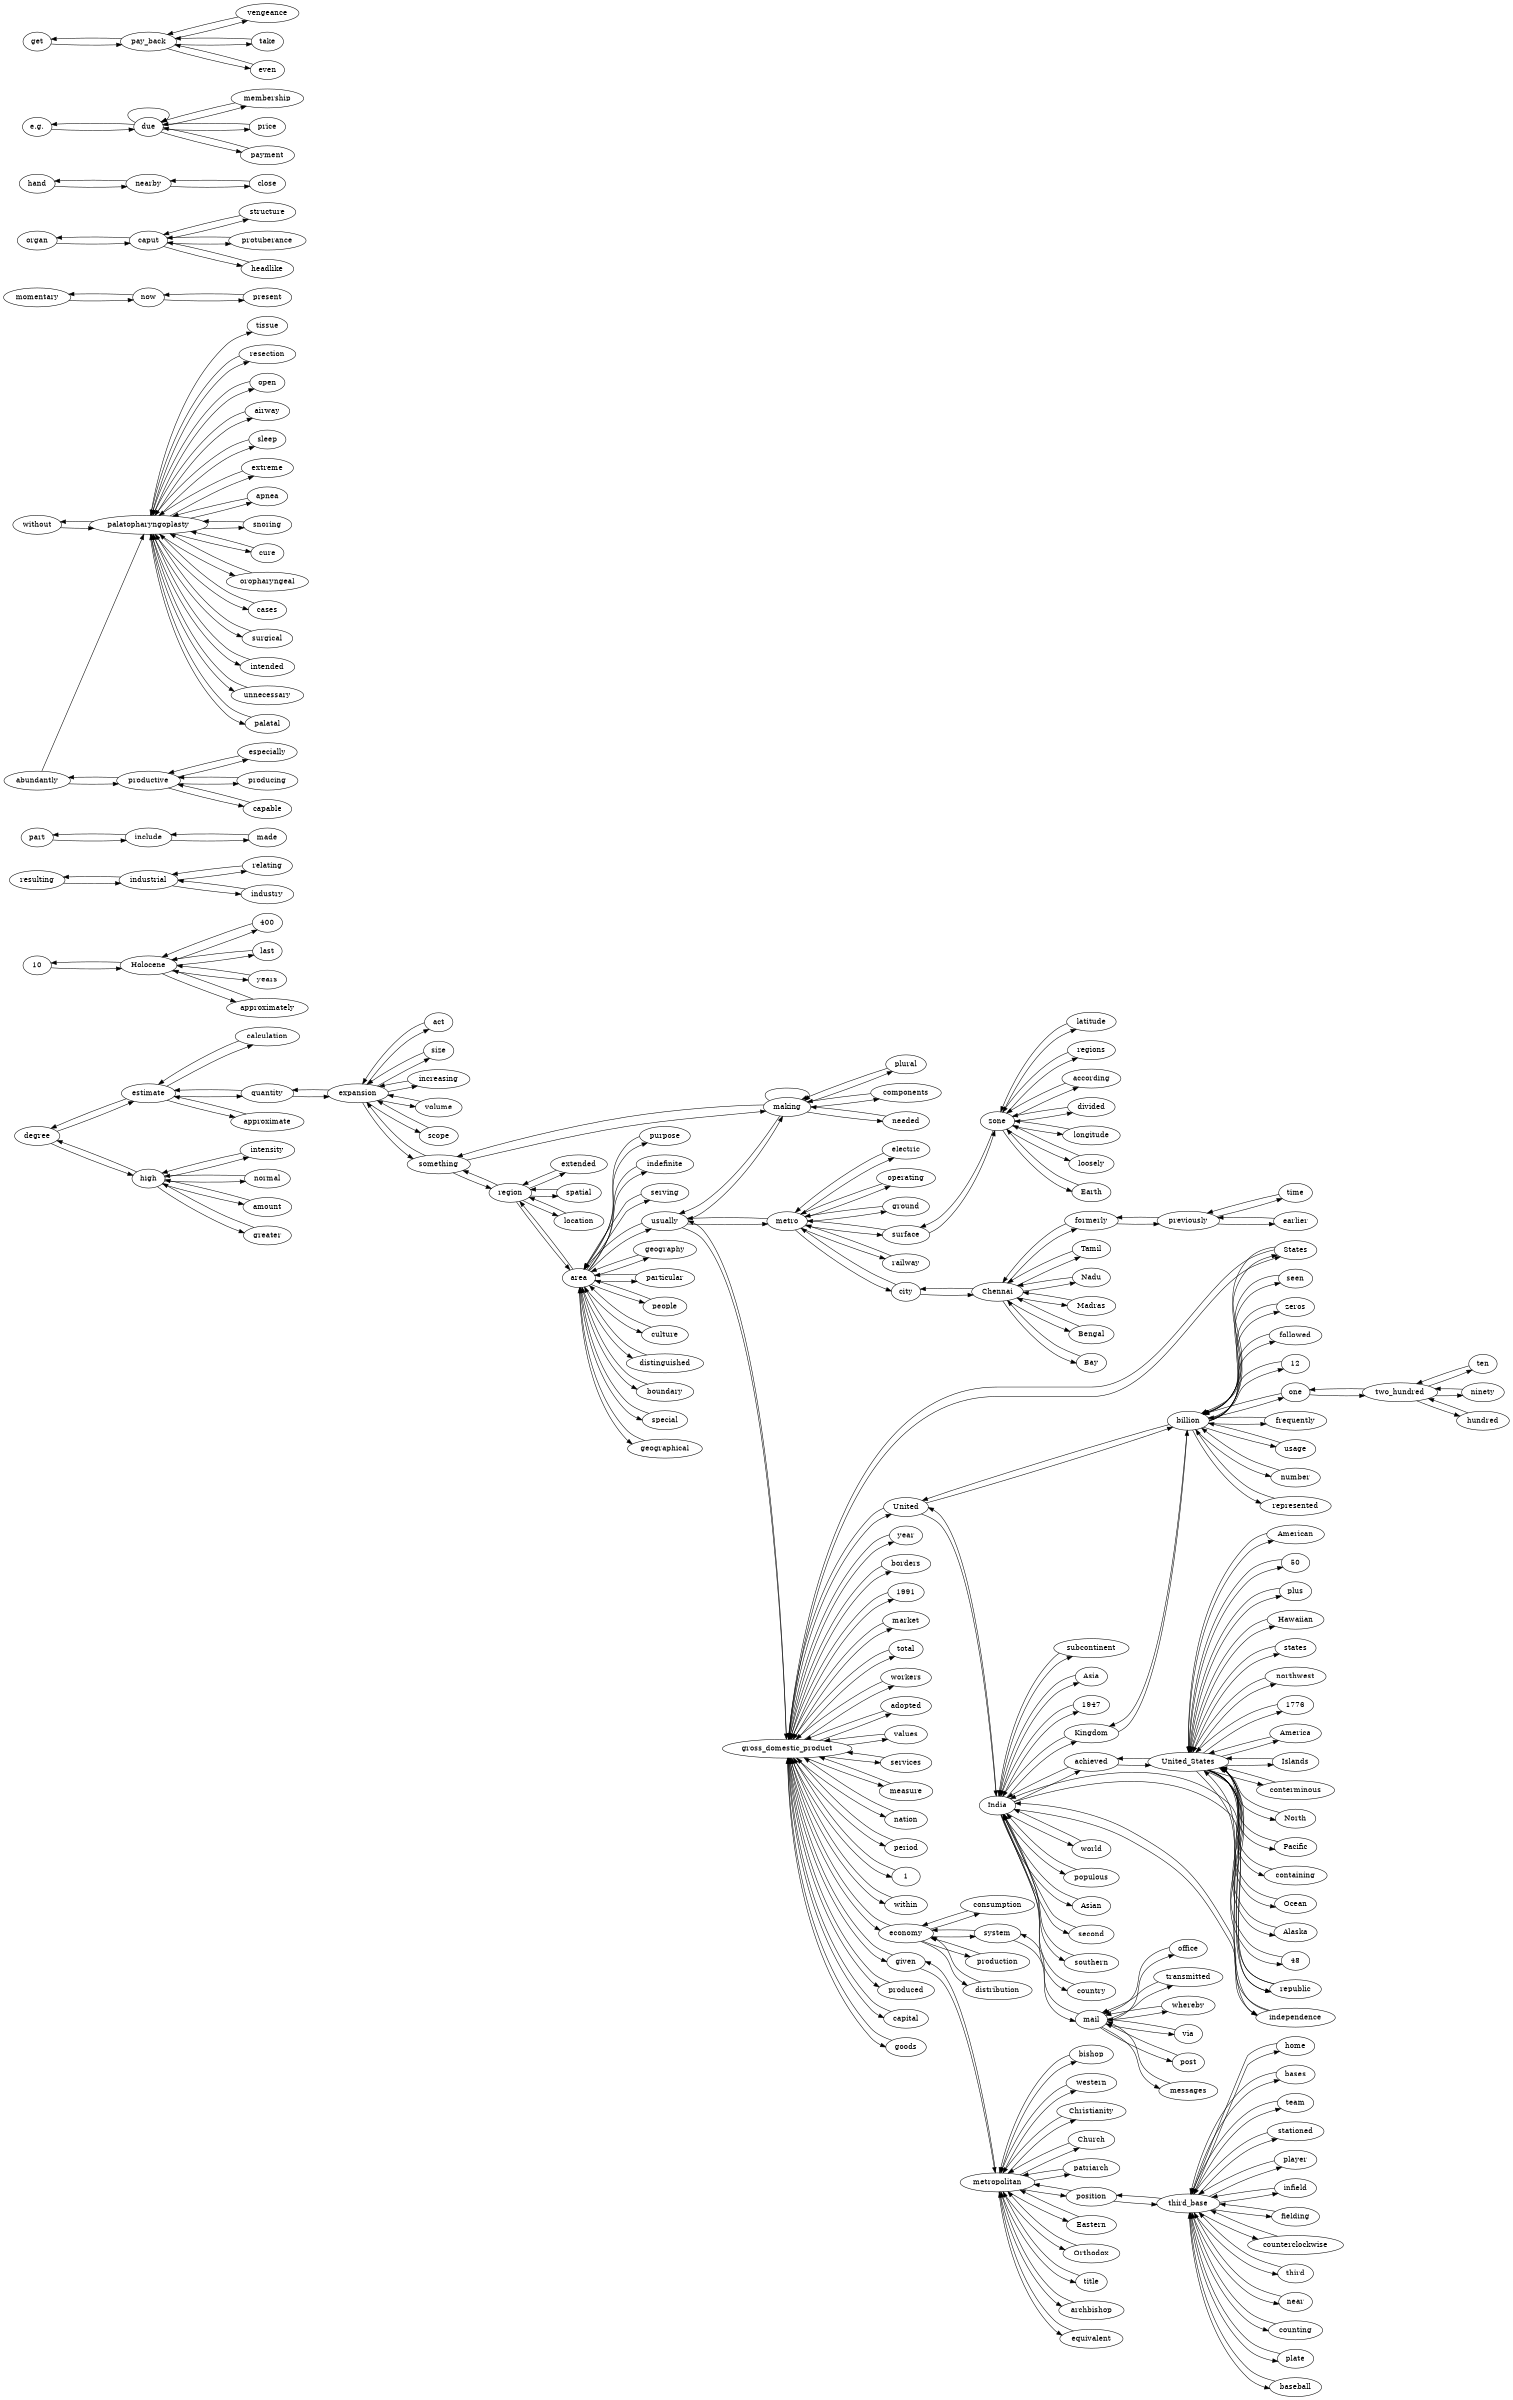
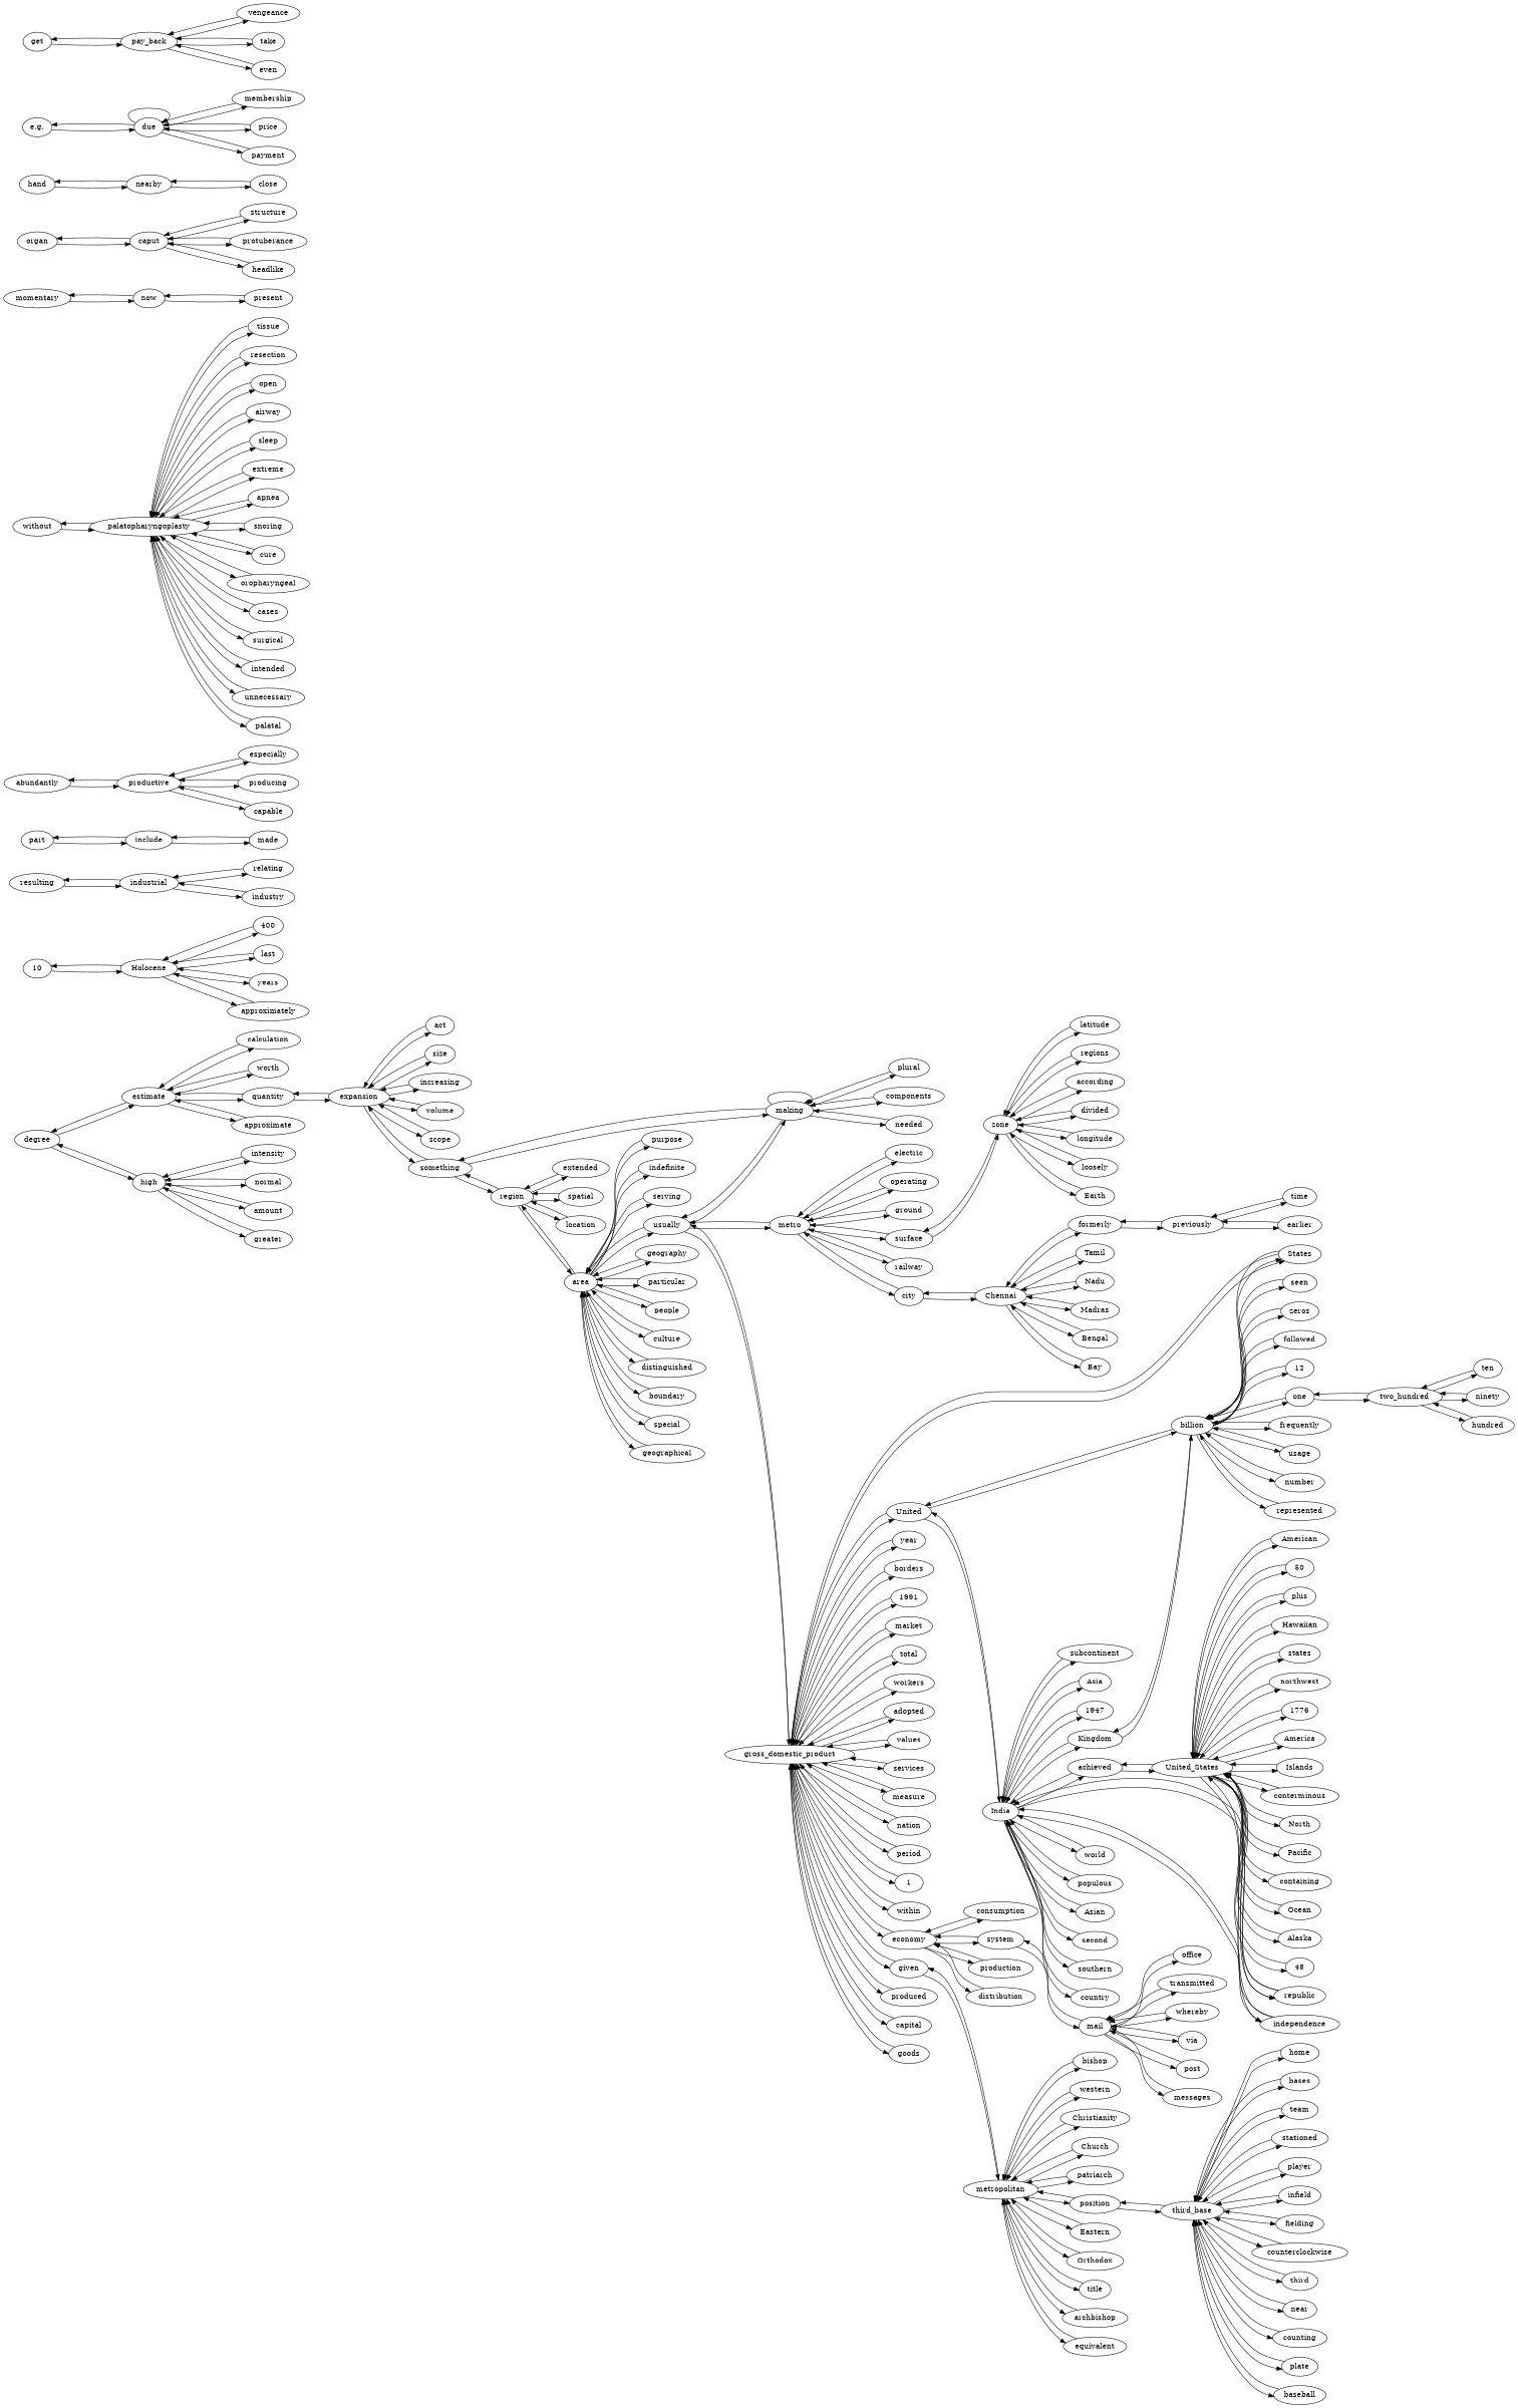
  digraph {
    fontname="DejaVu Serif"
    rankdir=LR
    node [fontname="DejaVu Serif"]
    edge [fontname="DejaVu Serif"]
    degree
    estimate
    high
    calculation
+   worth
    quantity
    approximate
    intensity
    normal
    amount
    greater
    expansion
    within
    gross_domestic_product
    economy
    given
    produced
    usually
    capital
    goods
    States
    year
    borders
    1991
    market
    total
    workers
    adopted
    values
    services
    measure
    nation
    period
    1
    United
    distribution
    consumption
    system
    production
    metropolitan
    area
    making
    metro
    billion
    India
    Ocean
    United_States
    Alaska
    48
    American
    50
    plus
    Hawaiian
    achieved
    states
    northwest
    1776
    America
    Islands
    conterminous
    North
    Pacific
    republic
    containing
    independence
    act
    size
    increasing
    volume
    scope
    something
    region
    represented
    seen
    zeros
    followed
    12
    one
    frequently
    usage
    number
    Kingdom
    two_hundred
    Christianity
    Church
    patriarch
    position
    Eastern
    Orthodox
    title
    archbishop
    equivalent
    bishop
    western
    third_base
    10
    Holocene
    n98 [label=400]
    last
    years
    approximately
    resulting
    industrial
    relating
    industry
    part
    include
    made
    without
    palatopharyngoplasty
    tissue
    resection
    open
    airway
    sleep
    extreme
    apnea
    snoring
    cure
    oropharyngeal
    cases
    surgical
    intended
    unnecessary
    palatal
    according
    zone
    divided
    longitude
    loosely
    Earth
    surface
    latitude
    regions
    especially
    productive
    abundantly
    producing
    capable
    mail
    world
    populous
    Asian
    second
    southern
    country
    subcontinent
    Asia
    1947
    fielding
    counterclockwise
    third
    near
    counting
    plate
    baseball
    home
    bases
    team
    stationed
    player
    infield
    geography
    particular
    people
    culture
    distinguished
    boundary
    special
    geographical
    purpose
    indefinite
    serving
    extended
    spatial
    location
    plural
    components
    needed
    railway
    city
    electric
    operating
    ground
    Chennai
    momentary
    now
    present
    ten
    ninety
    hundred
    organ
    caput
    structure
    protuberance
    headlike
    Madras
    Bengal
    Bay
    formerly
    Tamil
    Nadu
    previously
    whereby
    via
    post
    messages
    office
    transmitted
    hand
    nearby
    close
    time
    earlier
    "e.g."
    due
    membership
    price
    payment
    get
    pay_back
    vengeance
    take
    even
    degree -> estimate
    degree -> high
    estimate -> degree
    estimate -> calculation
+   estimate -> worth
    estimate -> quantity
    estimate -> approximate
    high -> degree
    high -> intensity
    high -> normal
    high -> amount
    high -> greater
    calculation -> estimate
+   worth -> estimate
    quantity -> estimate
    quantity -> expansion
    approximate -> estimate
    intensity -> high
    normal -> high
    amount -> high
    greater -> high
    expansion -> quantity
    expansion -> act
    expansion -> size
    expansion -> increasing
    expansion -> volume
    expansion -> scope
    expansion -> something
    within -> gross_domestic_product
    gross_domestic_product -> within
    gross_domestic_product -> economy
    gross_domestic_product -> given
    gross_domestic_product -> produced
    gross_domestic_product -> usually
    gross_domestic_product -> capital
    gross_domestic_product -> goods
    gross_domestic_product -> States
    gross_domestic_product -> year
    gross_domestic_product -> borders
    gross_domestic_product -> 1991
    gross_domestic_product -> market
    gross_domestic_product -> total
    gross_domestic_product -> workers
    gross_domestic_product -> adopted
    gross_domestic_product -> values
    gross_domestic_product -> services
    gross_domestic_product -> measure
    gross_domestic_product -> nation
    gross_domestic_product -> period
    gross_domestic_product -> 1
    gross_domestic_product -> United
    economy -> gross_domestic_product
    economy -> distribution
    economy -> consumption
    economy -> system
    economy -> production
    given -> gross_domestic_product
    given -> metropolitan
    produced -> gross_domestic_product
    usually -> gross_domestic_product
    usually -> area
    usually -> making
    usually -> metro
    capital -> gross_domestic_product
    goods -> gross_domestic_product
    States -> gross_domestic_product
    States -> billion
    year -> gross_domestic_product
    borders -> gross_domestic_product
    1991 -> gross_domestic_product
    market -> gross_domestic_product
    total -> gross_domestic_product
    workers -> gross_domestic_product
    adopted -> gross_domestic_product
    values -> gross_domestic_product
    services -> gross_domestic_product
    measure -> gross_domestic_product
    nation -> gross_domestic_product
    period -> gross_domestic_product
    1 -> gross_domestic_product
    United -> gross_domestic_product
    United -> billion
    United -> India
    distribution -> economy
    consumption -> economy
    system -> economy
    system -> mail
    production -> economy
    metropolitan -> given
    metropolitan -> Christianity
    metropolitan -> Church
    metropolitan -> patriarch
    metropolitan -> position
    metropolitan -> Eastern
    metropolitan -> Orthodox
    metropolitan -> title
    metropolitan -> archbishop
    metropolitan -> equivalent
    metropolitan -> bishop
    metropolitan -> western
    area -> usually
    area -> region
    area -> geography
    area -> particular
    area -> people
    area -> culture
    area -> distinguished
    area -> boundary
    area -> special
    area -> geographical
    area -> purpose
    area -> indefinite
    area -> serving
    making -> usually
    making -> making
    making -> something
    making -> plural
    making -> components
    making -> needed
    metro -> usually
    metro -> surface
    metro -> railway
    metro -> city
    metro -> electric
    metro -> operating
    metro -> ground
    billion -> States
    billion -> United
    billion -> represented
    billion -> seen
    billion -> zeros
    billion -> followed
    billion -> 12
    billion -> one
    billion -> frequently
    billion -> usage
    billion -> number
    billion -> Kingdom
    India -> United
    India -> achieved
    India -> republic
    India -> independence
    India -> Kingdom
    India -> world
    India -> populous
    India -> Asian
    India -> second
    India -> southern
    India -> country
    India -> subcontinent
    India -> Asia
    India -> 1947
    Ocean -> United_States
    United_States -> Ocean
    United_States -> Alaska
    United_States -> 48
    United_States -> American
    United_States -> 50
    United_States -> plus
    United_States -> Hawaiian
    United_States -> achieved
    United_States -> states
    United_States -> northwest
    United_States -> 1776
    United_States -> America
    United_States -> Islands
    United_States -> conterminous
    United_States -> North
    United_States -> Pacific
    United_States -> republic
    United_States -> containing
    United_States -> independence
    Alaska -> United_States
    48 -> United_States
    American -> United_States
    50 -> United_States
    plus -> United_States
    Hawaiian -> United_States
    achieved -> India
    achieved -> United_States
    states -> United_States
    northwest -> United_States
    1776 -> United_States
    America -> United_States
    Islands -> United_States
    conterminous -> United_States
    North -> United_States
    Pacific -> United_States
    republic -> India
    republic -> United_States
    containing -> United_States
    independence -> India
    independence -> United_States
    act -> expansion
    size -> expansion
    increasing -> expansion
    volume -> expansion
    scope -> expansion
    something -> expansion
    something -> making
    something -> region
    region -> area
    region -> something
    region -> extended
    region -> spatial
    region -> location
    represented -> billion
    seen -> billion
    zeros -> billion
    followed -> billion
    12 -> billion
    one -> billion
    one -> two_hundred
    frequently -> billion
    usage -> billion
    number -> billion
    Kingdom -> billion
    Kingdom -> India
    two_hundred -> one
    two_hundred -> ten
    two_hundred -> ninety
    two_hundred -> hundred
    Christianity -> metropolitan
    Church -> metropolitan
    patriarch -> metropolitan
    position -> metropolitan
    position -> third_base
    Eastern -> metropolitan
    Orthodox -> metropolitan
    title -> metropolitan
    archbishop -> metropolitan
    equivalent -> metropolitan
    bishop -> metropolitan
    western -> metropolitan
    third_base -> position
    third_base -> fielding
    third_base -> counterclockwise
    third_base -> third
    third_base -> near
    third_base -> counting
    third_base -> plate
    third_base -> baseball
    third_base -> home
    third_base -> bases
    third_base -> team
    third_base -> stationed
    third_base -> player
    third_base -> infield
    10 -> Holocene
    Holocene -> 10
    Holocene -> n98
    Holocene -> last
    Holocene -> years
    Holocene -> approximately
    n98 -> Holocene
    last -> Holocene
    years -> Holocene
    approximately -> Holocene
    resulting -> industrial
    industrial -> resulting
    industrial -> relating
    industrial -> industry
    relating -> industrial
    industry -> industrial
    part -> include
    include -> part
    include -> made
    made -> include
    without -> palatopharyngoplasty
    palatopharyngoplasty -> without
    palatopharyngoplasty -> tissue
    palatopharyngoplasty -> resection
    palatopharyngoplasty -> open
    palatopharyngoplasty -> airway
    palatopharyngoplasty -> sleep
    palatopharyngoplasty -> extreme
    palatopharyngoplasty -> apnea
    palatopharyngoplasty -> snoring
    palatopharyngoplasty -> cure
    palatopharyngoplasty -> oropharyngeal
    palatopharyngoplasty -> cases
    palatopharyngoplasty -> surgical
    palatopharyngoplasty -> intended
    palatopharyngoplasty -> unnecessary
    palatopharyngoplasty -> palatal
-   abundantly -> palatopharyngoplasty
+   tissue -> palatopharyngoplasty
    resection -> palatopharyngoplasty
    open -> palatopharyngoplasty
    airway -> palatopharyngoplasty
    sleep -> palatopharyngoplasty
    extreme -> palatopharyngoplasty
    apnea -> palatopharyngoplasty
    snoring -> palatopharyngoplasty
    cure -> palatopharyngoplasty
    oropharyngeal -> palatopharyngoplasty
    cases -> palatopharyngoplasty
    surgical -> palatopharyngoplasty
    intended -> palatopharyngoplasty
    unnecessary -> palatopharyngoplasty
    palatal -> palatopharyngoplasty
    according -> zone
    zone -> according
    zone -> divided
    zone -> longitude
    zone -> loosely
    zone -> Earth
    zone -> surface
    zone -> latitude
    zone -> regions
    divided -> zone
    longitude -> zone
    loosely -> zone
    Earth -> zone
    surface -> metro
    surface -> zone
    latitude -> zone
    regions -> zone
    especially -> productive
    productive -> especially
    productive -> abundantly
    productive -> producing
    productive -> capable
    abundantly -> productive
    producing -> productive
    capable -> productive
    mail -> system
    mail -> whereby
    mail -> via
    mail -> post
    mail -> messages
    mail -> office
    mail -> transmitted
    world -> India
    populous -> India
    Asian -> India
    second -> India
    southern -> India
    country -> India
    subcontinent -> India
    Asia -> India
    1947 -> India
    fielding -> third_base
    counterclockwise -> third_base
    third -> third_base
    near -> third_base
    counting -> third_base
    plate -> third_base
    baseball -> third_base
    home -> third_base
    bases -> third_base
    team -> third_base
    stationed -> third_base
    player -> third_base
    infield -> third_base
    geography -> area
    particular -> area
    people -> area
    culture -> area
    distinguished -> area
    boundary -> area
    special -> area
    geographical -> area
    purpose -> area
    indefinite -> area
    serving -> area
    extended -> region
    spatial -> region
    location -> region
    plural -> making
    components -> making
    needed -> making
    railway -> metro
    city -> metro
    city -> Chennai
    electric -> metro
    operating -> metro
    ground -> metro
    Chennai -> city
    Chennai -> Madras
    Chennai -> Bengal
    Chennai -> Bay
    Chennai -> formerly
    Chennai -> Tamil
    Chennai -> Nadu
    momentary -> now
    now -> momentary
    now -> present
    present -> now
    ten -> two_hundred
    ninety -> two_hundred
    hundred -> two_hundred
    organ -> caput
    caput -> organ
    caput -> structure
    caput -> protuberance
    caput -> headlike
    structure -> caput
    protuberance -> caput
    headlike -> caput
    Madras -> Chennai
    Bengal -> Chennai
    Bay -> Chennai
    formerly -> Chennai
    formerly -> previously
    Tamil -> Chennai
    Nadu -> Chennai
    previously -> formerly
    previously -> time
    previously -> earlier
    whereby -> mail
    via -> mail
    post -> mail
    messages -> mail
    office -> mail
    transmitted -> mail
    hand -> nearby
    nearby -> hand
    nearby -> close
    close -> nearby
    time -> previously
    earlier -> previously
    "e.g." -> due
    due -> "e.g."
    due -> due
    due -> membership
    due -> price
    due -> payment
    membership -> due
    price -> due
    payment -> due
    get -> pay_back
    pay_back -> get
    pay_back -> vengeance
    pay_back -> take
    pay_back -> even
    vengeance -> pay_back
    take -> pay_back
    even -> pay_back
  }
